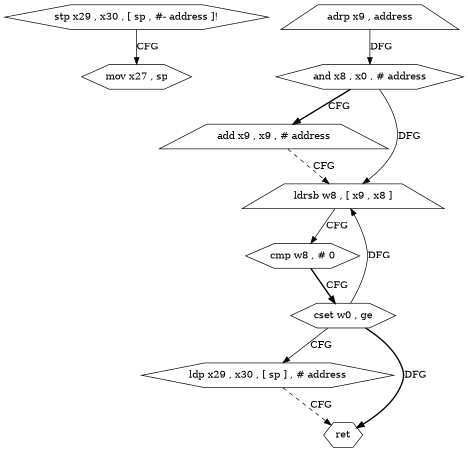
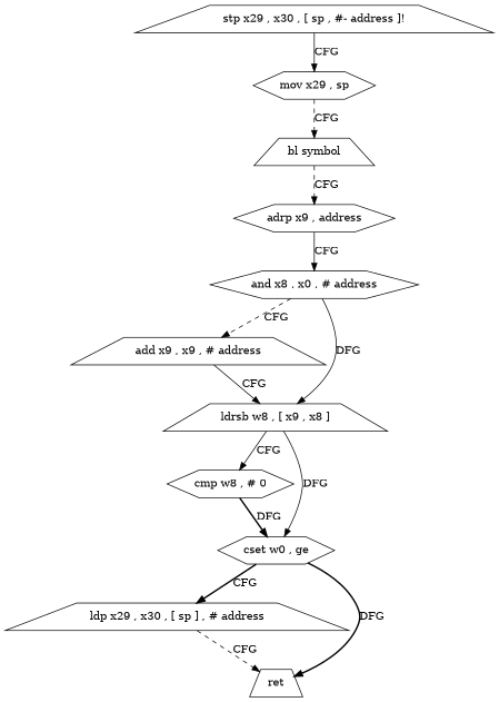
  digraph {
    node [shape=trapezium]
    edge [style=solid]
-   n1 [label="stp x29 , x30 , [ sp , #- address ]!" shape=hexagon]
-   n2 [label="mov x27 , sp" shape=hexagon]
-   n4 [label="adrp x9 , address"]
+   n1 [label="stp x29 , x30 , [ sp , #- address ]!"]
+   n2 [label="mov x29 , sp" shape=hexagon]
+   n3 [label="bl symbol"]
+   n4 [label="adrp x9 , address" shape=hexagon]
    n5 [label="and x8 , x0 , # address" shape=hexagon]
    n6 [label="add x9 , x9 , # address"]
    n7 [label="ldrsb w8 , [ x9 , x8 ]"]
    n8 [label="cmp w8 , # 0" shape=hexagon]
    n9 [label="cset w0 , ge" shape=hexagon]
-   n10 [label="ldp x29 , x30 , [ sp ] , # address" shape=hexagon]
-   n11 [label=ret shape=hexagon]
+   n10 [label="ldp x29 , x30 , [ sp ] , # address"]
+   n11 [label=ret]
    n1 -> n2 [label=CFG]
-   n4 -> n5 [label=DFG]
-   n5 -> n6 [label=CFG style=bold]
+   n2 -> n3 [label=CFG style=dashed]
+   n3 -> n4 [label=CFG style=dashed]
+   n4 -> n5 [label=CFG]
+   n5 -> n6 [label=CFG style=dashed]
    n5 -> n7 [label=DFG]
-   n6 -> n7 [label=CFG style=dashed]
+   n6 -> n7 [label=CFG]
    n7 -> n8 [label=CFG]
-   n9 -> n7 [label=DFG]
-   n8 -> n9 [label=CFG style=bold]
-   n9 -> n10 [label=CFG]
+   n7 -> n9 [label=DFG]
+   n8 -> n9 [label=DFG style=bold]
+   n9 -> n10 [label=CFG style=bold]
    n9 -> n11 [label=DFG style=bold]
    n10 -> n11 [label=CFG style=dashed]
  }
